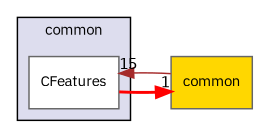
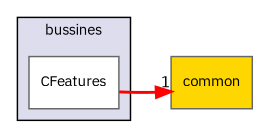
  digraph {
    compound=true
    rankdir=LR
    fontname="IBM Plex Sans"
    node [fontname="IBM Plex Sans" fontsize=10 shape=box style=filled color=gray40]
    edge [labeldistance=1.5 labelfontname=Helvetica labelfontsize=10 fontname="IBM Plex Sans"]
    n1 [fillcolor=white label=CFeatures pencolor=black]
    n2 [label=common fillcolor=gold]
    subgraph cluster_1 {
      bgcolor="#ddddee"
      fontsize=10
-     label=common
+     label=bussines
      pencolor=black
      n1
    }
    n1 -> n2 [headlabel=1 color=red style=bold]
-   n2 -> n1 [headlabel=15 color=brown style=solid]
  }
